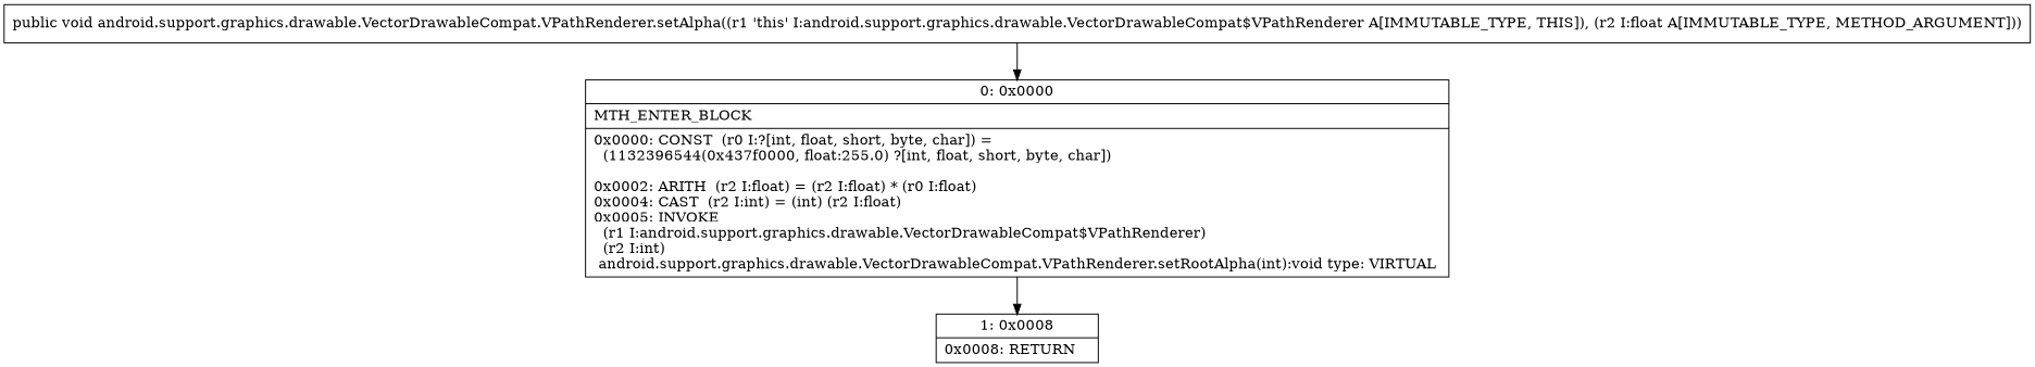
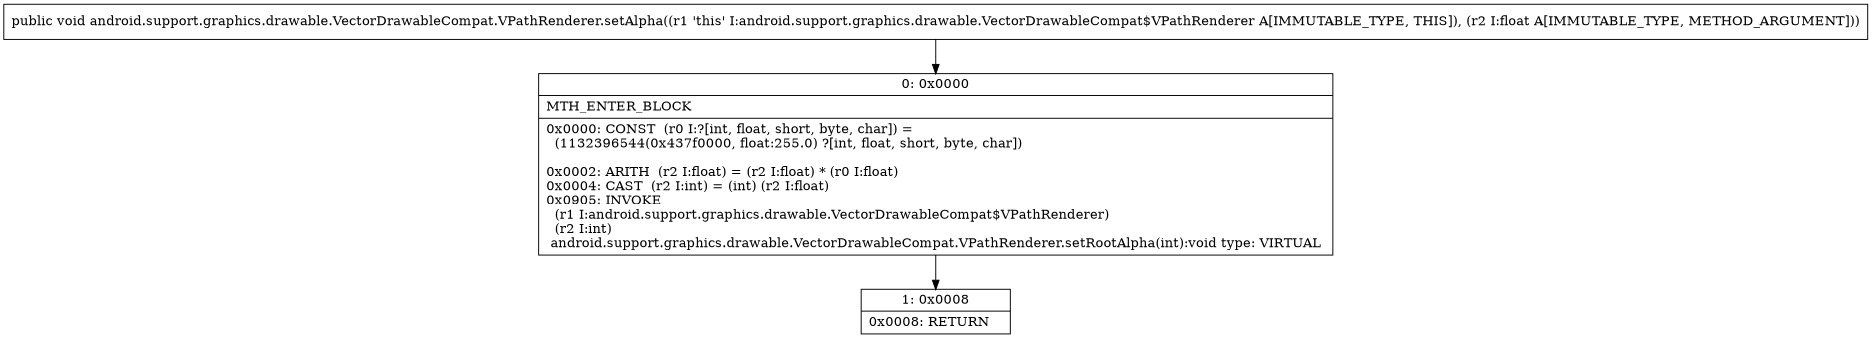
  digraph {
    node [shape=record]
-   n1 [label="{0\:\ 0x0000|MTH_ENTER_BLOCK\l|0x0000: CONST  (r0 I:?[int, float, short, byte, char]) = \l  (1132396544(0x437f0000, float:255.0) ?[int, float, short, byte, char])\l \l0x0002: ARITH  (r2 I:float) = (r2 I:float) * (r0 I:float) \l0x0004: CAST  (r2 I:int) = (int) (r2 I:float) \l0x0005: INVOKE  \l  (r1 I:android.support.graphics.drawable.VectorDrawableCompat$VPathRenderer)\l  (r2 I:int)\l android.support.graphics.drawable.VectorDrawableCompat.VPathRenderer.setRootAlpha(int):void type: VIRTUAL \l}"]
+   n1 [label="{0\:\ 0x0000|MTH_ENTER_BLOCK\l|0x0000: CONST  (r0 I:?[int, float, short, byte, char]) = \l  (1132396544(0x437f0000, float:255.0) ?[int, float, short, byte, char])\l \l0x0002: ARITH  (r2 I:float) = (r2 I:float) * (r0 I:float) \l0x0004: CAST  (r2 I:int) = (int) (r2 I:float) \l0x0905: INVOKE  \l  (r1 I:android.support.graphics.drawable.VectorDrawableCompat$VPathRenderer)\l  (r2 I:int)\l android.support.graphics.drawable.VectorDrawableCompat.VPathRenderer.setRootAlpha(int):void type: VIRTUAL \l}"]
    n2 [label="{1\:\ 0x0008|0x0008: RETURN   \l}"]
    n3 [label="{public void android.support.graphics.drawable.VectorDrawableCompat.VPathRenderer.setAlpha((r1 'this' I:android.support.graphics.drawable.VectorDrawableCompat$VPathRenderer A[IMMUTABLE_TYPE, THIS]), (r2 I:float A[IMMUTABLE_TYPE, METHOD_ARGUMENT])) }"]
    n1 -> n2
    n3 -> n1
  }
